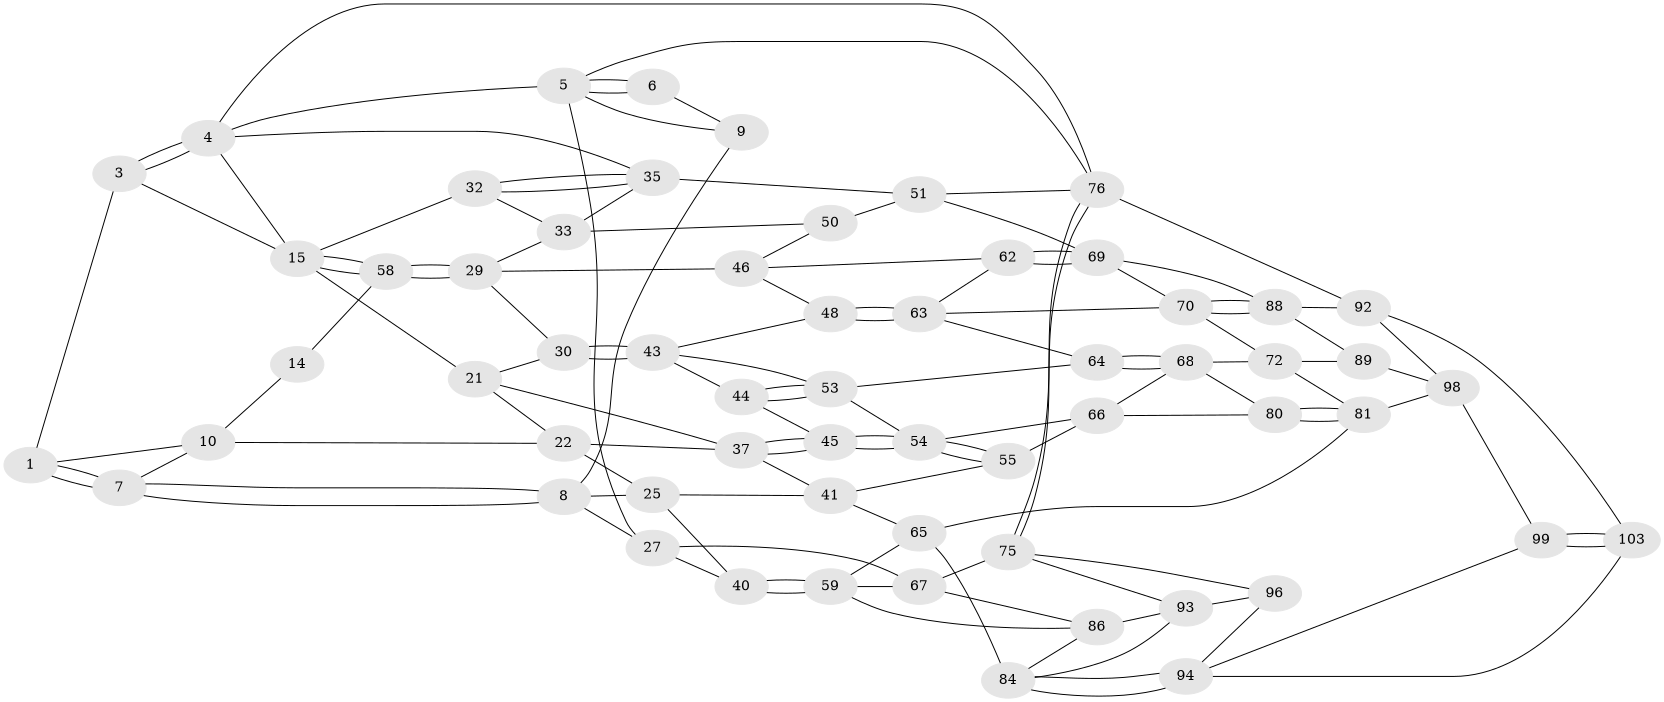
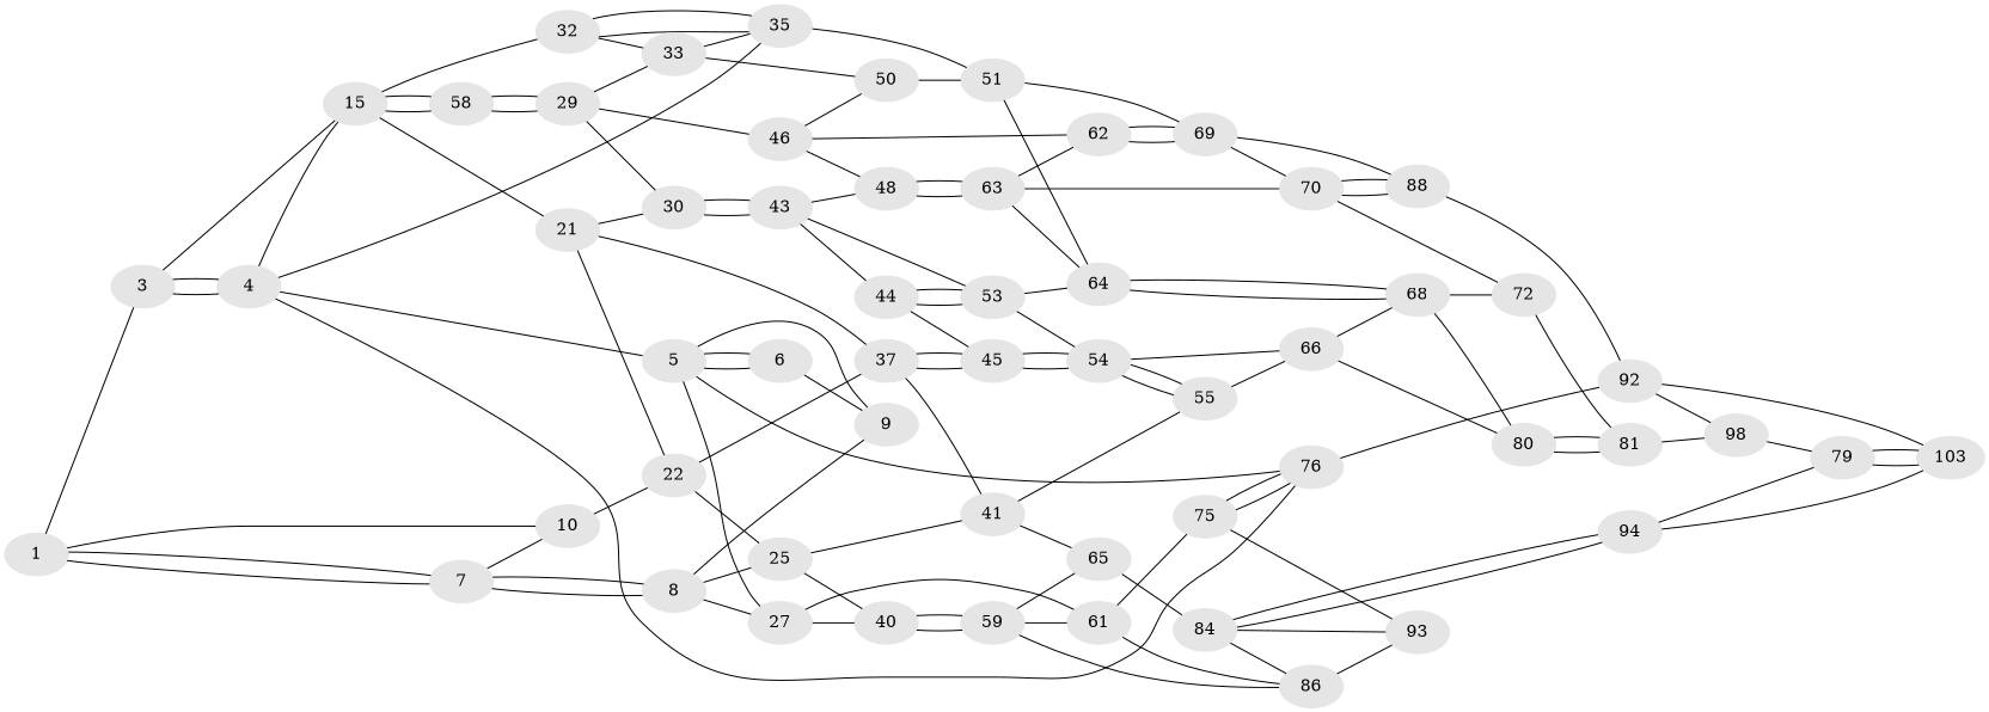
  graph {
    rankdir=LR
    node [color=gray90 style=filled]
    1 [super="+2"]
    3 [super="+12"]
    7
    10 [super="+11"]
    4 [super="+17"]
    15 [super="+16"]
    8 [super="+26"]
-   14 [super="+20"]
    22 [super="+24"]
    5 [super="+23"]
    35 [super="+36"]
    76 [super="+77"]
    n13 [label=58 super="+19"]
    21 [super="+31"]
    32
    6
    9
    27 [super="+28"]
    51 [super="+78"]
    92 [super="+102"]
    40
-   61 [super="+74" label=67]
+   61 [super="+74"]
    25 [super="+39"]
    41 [super="+56"]
    37 [super="+38"]
    29 [super="+34"]
    30
    33 [super="+42"]
    46 [super="+47"]
    43 [super="+49"]
    45
    59 [super="+60"]
    55
    65 [super="+83"]
    86 [super="+91"]
    75 [super="+101"]
    50 [super="+52"]
    48
    62
    44
    53 [super="+57"]
    69 [super="+79"]
    54 [super="+58"]
    66 [super="+67"]
    81 [super="+82"]
    84 [super="+85"]
    63
    64
    70 [super="+71"]
    88 [super="+90"]
    68 [super="+73"]
    80
    93 [super="+97"]
-   96
    72 [super="+87"]
    98 [super="+100"]
    94 [super="+95"]
-   89
    103 [super="+104"]
-   99
+   99 [label=79]
    1 -- 3
    1 -- 7
    1 -- 7
    1 -- 10
    3 -- 4
    3 -- 4
    3 -- 15
    7 -- 10
    7 -- 8
    7 -- 8
-   10 -- 14
    10 -- 22
    4 -- 15
    4 -- 5
    4 -- 35
    4 -- 76
    15 -- n13
    15 -- n13
    15 -- 21
    15 -- 32
    8 -- 9
    8 -- 27
    8 -- 25
-   14 -- n13
    22 -- 25
    22 -- 37
    5 -- 76
    5 -- 6
    5 -- 6
    5 -- 9
    5 -- 27
    35 -- 51
    76 -- 92
    n13 -- 29
    n13 -- 29
    21 -- 22
    21 -- 37
    21 -- 30
    32 -- 35
    32 -- 35
    32 -- 33
    6 -- 9
    27 -- 40
    27 -- 61
-   51 -- 76
+   51 -- 64
    51 -- 69
    92 -- 98
    92 -- 103
    40 -- 59
    40 -- 59
    61 -- 86
    61 -- 75
    25 -- 40
    25 -- 41
    41 -- 55
    41 -- 65
    37 -- 41
    37 -- 45
    37 -- 45
    29 -- 30
    29 -- 33
    29 -- 46
    30 -- 43
    30 -- 43
    33 -- 35
    33 -- 50
    46 -- 50
    46 -- 48
    46 -- 62
    43 -- 48
    43 -- 44
    43 -- 53
    45 -- 54
    45 -- 54
    59 -- 61
    59 -- 65
    59 -- 86
    55 -- 66
-   65 -- 81
    65 -- 84
    86 -- 93
    75 -- 76
    75 -- 76
    75 -- 93
-   75 -- 96
    50 -- 51
    48 -- 63
    48 -- 63
    62 -- 69
    62 -- 69
    44 -- 45
    44 -- 53
    44 -- 53
    53 -- 54
    53 -- 64
    69 -- 70
    69 -- 88
    54 -- 55
    54 -- 55
    54 -- 66
    66 -- 68
    66 -- 80
    81 -- 98
    84 -- 86
    84 -- 93
    84 -- 94
    84 -- 94
    63 -- 62
    63 -- 64
    63 -- 70
    64 -- 68
    64 -- 68
    70 -- 88
    70 -- 88
    70 -- 72
    88 -- 92
-   88 -- 89
    68 -- 80
    68 -- 72
    80 -- 81
    80 -- 81
-   93 -- 96
    72 -- 81
-   72 -- 89
    98 -- 99
-   94 -- 96
    94 -- 103
    94 -- 99
-   89 -- 98
    99 -- 103
    99 -- 103
  }
